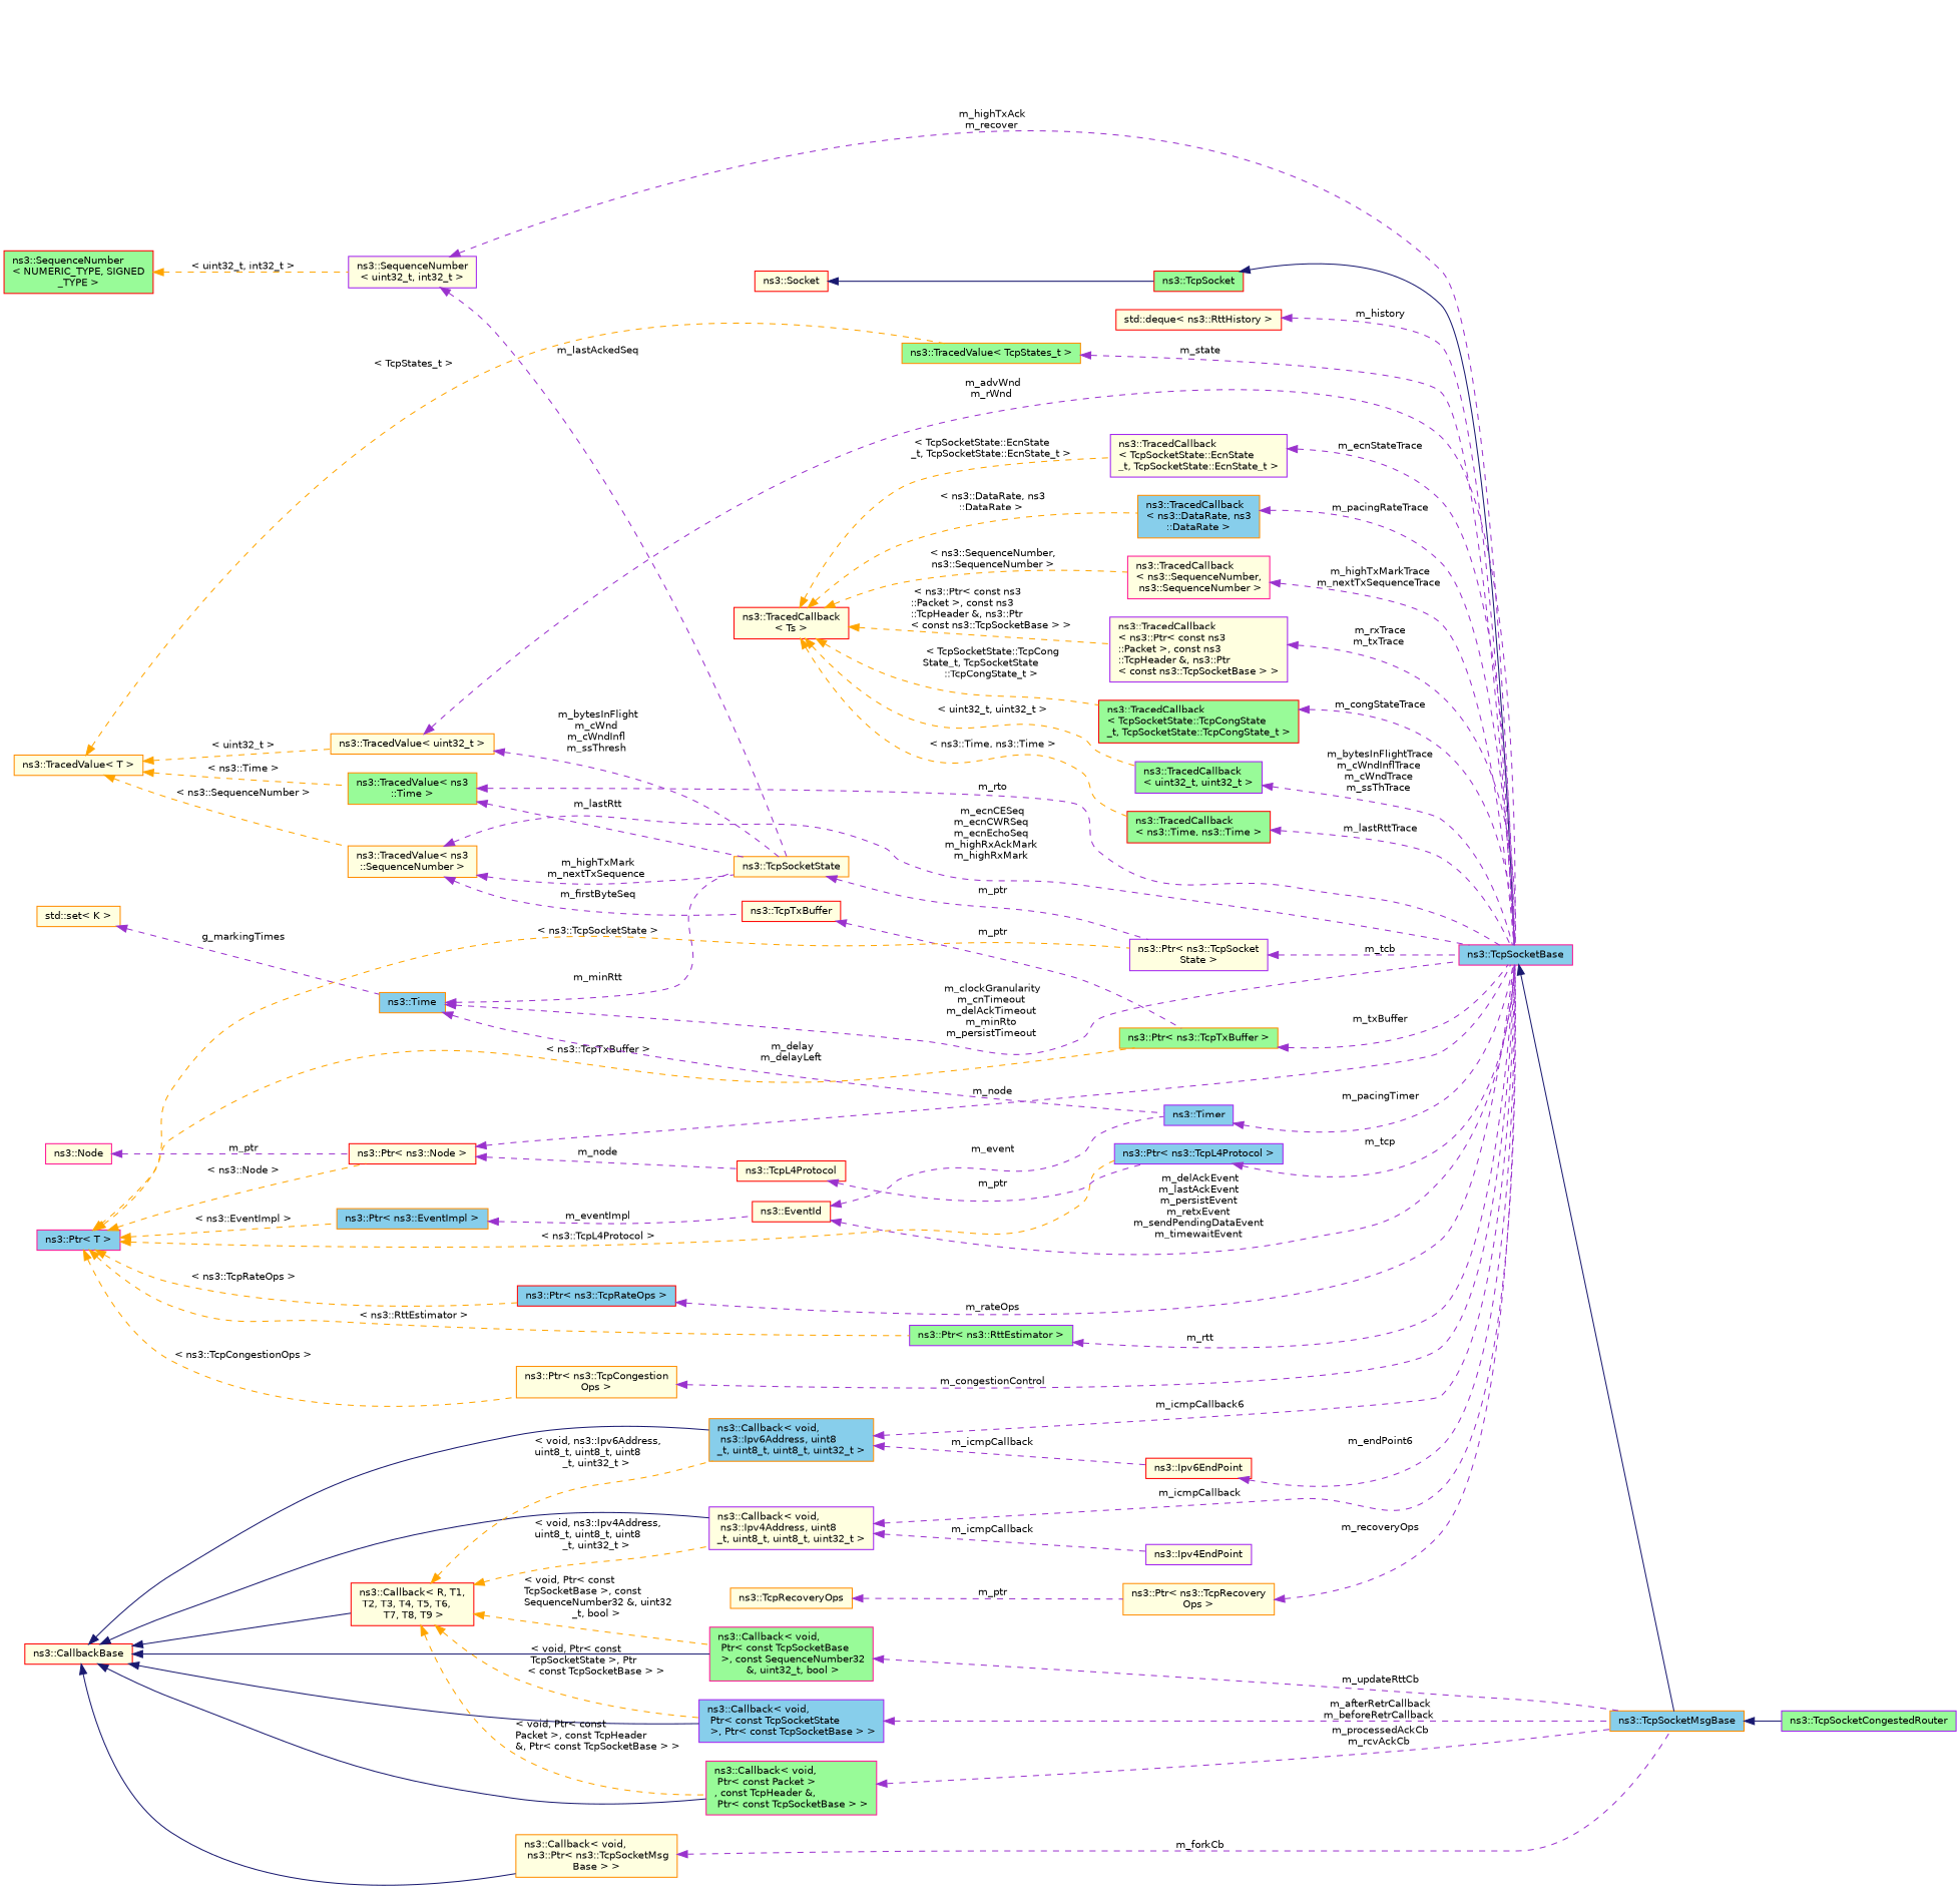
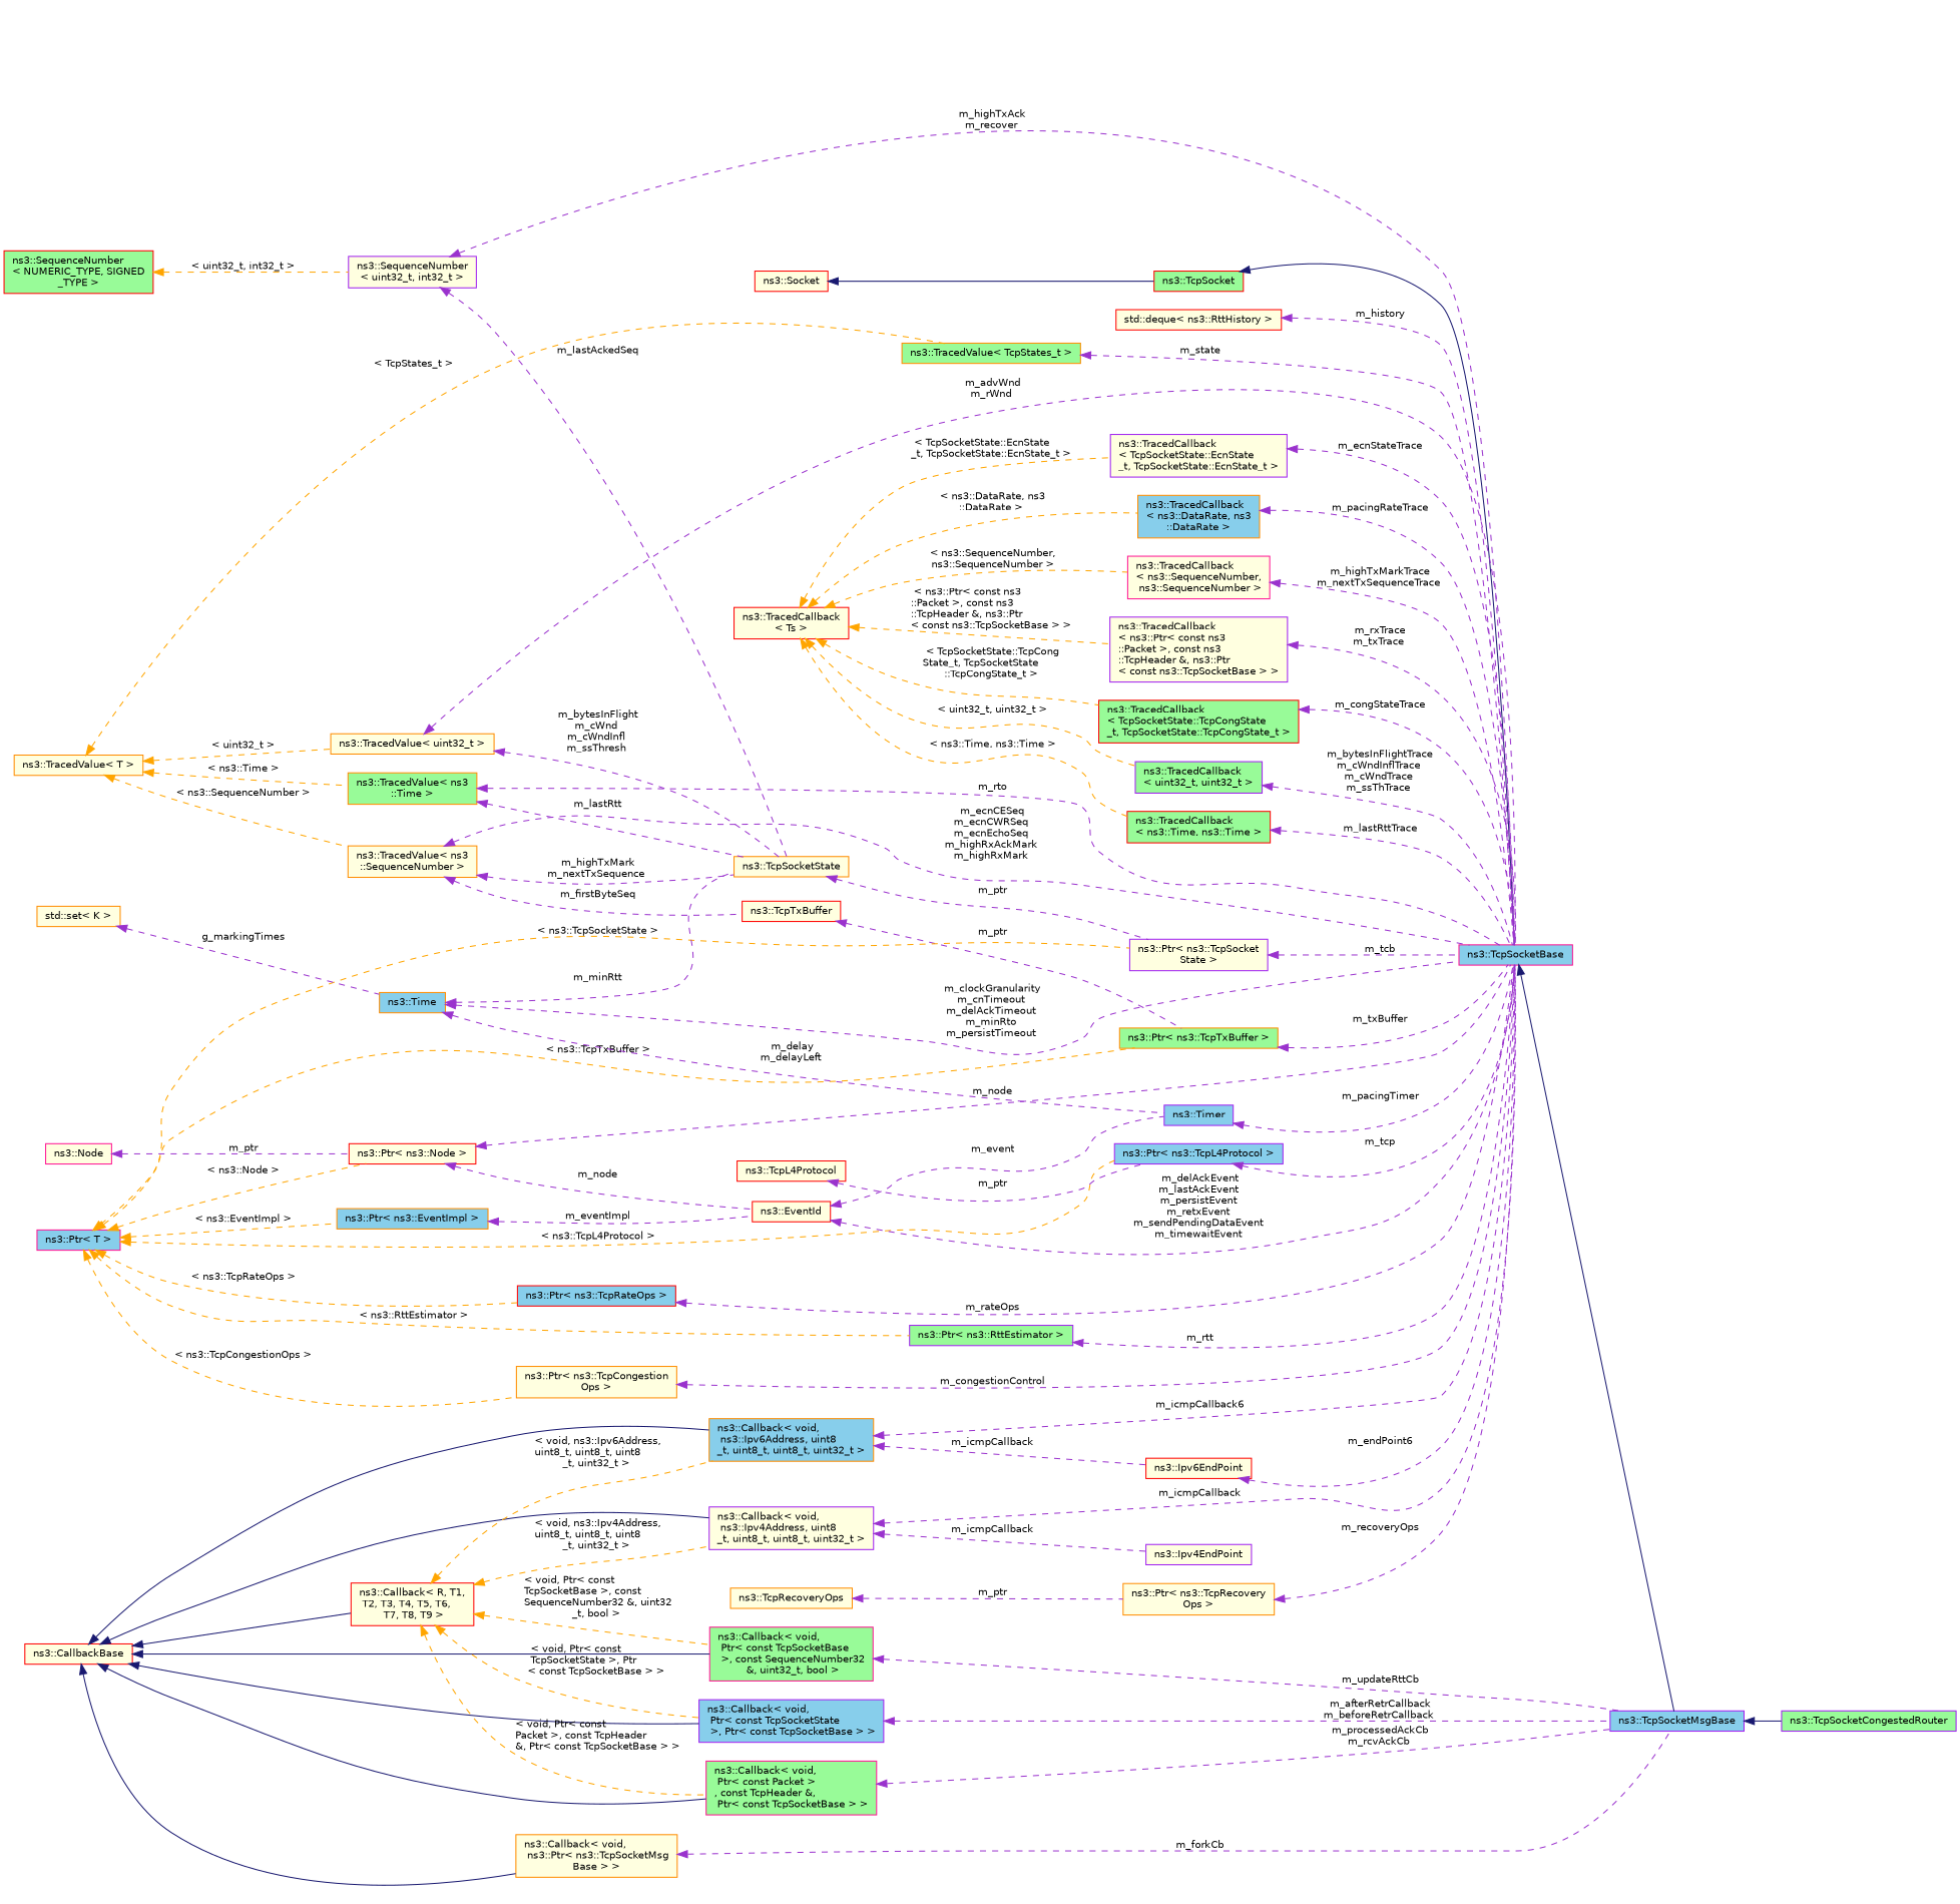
  digraph {
    rankdir=LR
    node [color=darkorange fillcolor=lightyellow fontname=Helvetica fontsize=10 shape=record style=filled]
    edge [color=darkorchid3 dir=back fontname=Helvetica fontsize=10 labelfontname=Helvetica labelfontsize=10 style=dashed]
    n1 [color=purple fillcolor=palegreen fontcolor=black height=0.2 label="ns3::TcpSocketCongestedRouter" width=0.4]
-   n2 [fillcolor=skyblue height=0.2 label="ns3::TcpSocketMsgBase" width=0.4]
+   n2 [color=purple fillcolor=skyblue height=0.2 label="ns3::TcpSocketMsgBase" width=0.4]
    n3 [color=deeppink fillcolor=skyblue height=0.2 label="ns3::TcpSocketBase" width=0.4]
    n4 [color=red fillcolor=palegreen height=0.2 label="ns3::TcpSocket" width=0.4]
    n5 [color=red height=0.2 label="ns3::Socket" width=0.4]
    n6 [color=purple height=0.2 label="ns3::Callback\< void,\l ns3::Ipv4Address, uint8\l_t, uint8_t, uint8_t, uint32_t \>" width=0.4]
    n7 [color=purple height=0.2 label="ns3::Ipv4EndPoint" width=0.4]
    n8 [color=red height=0.2 label="ns3::CallbackBase" width=0.4]
    n9 [color=red height=0.2 label="ns3::Callback\< R, T1,\l T2, T3, T4, T5, T6,\l T7, T8, T9 \>" width=0.4]
    n10 [fillcolor=skyblue height=0.2 label="ns3::Callback\< void,\l ns3::Ipv6Address, uint8\l_t, uint8_t, uint8_t, uint32_t \>" width=0.4]
    n11 [color=deeppink fillcolor=palegreen height=0.2 label="ns3::Callback\< void,\l Ptr\< const TcpSocketBase\l \>, const SequenceNumber32\l &, uint32_t, bool \>" width=0.4]
    n12 [color=deeppink fillcolor=palegreen height=0.2 label="ns3::Callback\< void,\l Ptr\< const Packet \>\l, const TcpHeader &,\l Ptr\< const TcpSocketBase \> \>" width=0.4]
    n13 [height=0.2 label="ns3::Callback\< void,\l ns3::Ptr\< ns3::TcpSocketMsg\lBase \> \>" width=0.4]
    n14 [color=purple fillcolor=skyblue height=0.2 label="ns3::Callback\< void,\l Ptr\< const TcpSocketState\l \>, Ptr\< const TcpSocketBase \> \>" width=0.4]
    n15 [color=red height=0.2 label="ns3::Ipv6EndPoint" width=0.4]
    n16 [color=red fillcolor=palegreen height=0.2 label="ns3::TracedCallback\l\< ns3::Time, ns3::Time \>" width=0.4]
    n17 [color=red height=0.2 label="ns3::TracedCallback\l\< Ts \>" width=0.4]
    n18 [color=purple height=0.2 label="ns3::TracedCallback\l\< TcpSocketState::EcnState\l_t, TcpSocketState::EcnState_t \>" width=0.4]
    n19 [fillcolor=skyblue height=0.2 label="ns3::TracedCallback\l\< ns3::DataRate, ns3\l::DataRate \>" width=0.4]
    n20 [color=deeppink height=0.2 label="ns3::TracedCallback\l\< ns3::SequenceNumber,\l ns3::SequenceNumber \>" width=0.4]
    n21 [color=purple height=0.2 label="ns3::TracedCallback\l\< ns3::Ptr\< const ns3\l::Packet \>, const ns3\l::TcpHeader &, ns3::Ptr\l\< const ns3::TcpSocketBase \> \>" width=0.4]
    n22 [color=red fillcolor=palegreen height=0.2 label="ns3::TracedCallback\l\< TcpSocketState::TcpCongState\l_t, TcpSocketState::TcpCongState_t \>" width=0.4]
    n23 [color=purple fillcolor=palegreen height=0.2 label="ns3::TracedCallback\l\< uint32_t, uint32_t \>" width=0.4]
    n24 [color=purple height=0.2 label="ns3::SequenceNumber\l\< uint32_t, int32_t \>" width=0.4]
    n25 [height=0.2 label="ns3::TcpSocketState" width=0.4]
    n26 [color=purple height=0.2 label="ns3::Ptr\< ns3::TcpSocket\lState \>" width=0.4]
    n27 [color=red fillcolor=palegreen height=0.2 label="ns3::SequenceNumber\l\< NUMERIC_TYPE, SIGNED\l_TYPE \>" width=0.4]
    n28 [fillcolor=palegreen height=0.2 label="ns3::Ptr\< ns3::TcpTxBuffer \>" width=0.4]
    n29 [color=red height=0.2 label="ns3::TcpTxBuffer" width=0.4]
    n30 [height=0.2 label="ns3::TracedValue\< ns3\l::SequenceNumber \>" width=0.4]
    n31 [height=0.2 label="ns3::TracedValue\< T \>" width=0.4]
    n32 [fillcolor=palegreen height=0.2 label="ns3::TracedValue\< ns3\l::Time \>" width=0.4]
    n33 [height=0.2 label="ns3::TracedValue\< uint32_t \>" width=0.4]
    n34 [fillcolor=palegreen height=0.2 label="ns3::TracedValue\< TcpStates_t \>" width=0.4]
    n35 [color=deeppink fillcolor=skyblue height=0.2 label="ns3::Ptr\< T \>" width=0.4]
    n36 [color=red height=0.2 label="ns3::Ptr\< ns3::Node \>" width=0.4]
    n37 [fillcolor=skyblue height=0.2 label="ns3::Ptr\< ns3::EventImpl \>" width=0.4]
    n38 [color=purple fillcolor=skyblue height=0.2 label="ns3::Ptr\< ns3::TcpL4Protocol \>" width=0.4]
    n39 [color=red fillcolor=skyblue height=0.2 label="ns3::Ptr\< ns3::TcpRateOps \>" width=0.4]
    n40 [color=purple fillcolor=palegreen height=0.2 label="ns3::Ptr\< ns3::RttEstimator \>" width=0.4]
    n41 [height=0.2 label="ns3::Ptr\< ns3::TcpCongestion\lOps \>" width=0.4]
    n42 [color=red height=0.2 label="ns3::TcpL4Protocol" width=0.4]
    n43 [color=red height=0.2 label="ns3::EventId" width=0.4]
    n44 [height=0.2 label="ns3::Ptr\< ns3::TcpRecovery\lOps \>" width=0.4]
    n45 [fillcolor=skyblue height=0.2 label="ns3::Time" width=0.4]
    n46 [color=purple fillcolor=skyblue height=0.2 label="ns3::Timer" width=0.4]
    n47 [height=0.2 label="std::set\< K \>" width=0.4]
    n48 [color=deeppink height=0.2 label="ns3::Node" width=0.4]
    n49 [height=0.2 label="ns3::TcpRecoveryOps" width=0.4]
    n50 [color=red height=0.2 label="std::deque\< ns3::RttHistory \>" width=0.4]
    n2 -> n1 [color=midnightblue style=solid]
    n3 -> n2 [color=midnightblue style=solid]
    n4 -> n3 [color=midnightblue style=solid]
    n5 -> n4 [color=midnightblue style=solid]
    n6 -> n3 [label=" m_icmpCallback"]
    n6 -> n7 [label=" m_icmpCallback"]
    n8 -> n6 [color=midnightblue style=solid]
    n8 -> n9 [color=midnightblue style=solid]
    n8 -> n10 [color=midnightblue style=solid]
    n8 -> n11 [color=midnightblue style=solid]
    n8 -> n12 [color=midnightblue style=solid]
    n8 -> n13 [color=midnightblue style=solid]
    n8 -> n14 [color=midnightblue style=solid]
    n9 -> n6 [color=orange label=" \< void, ns3::Ipv4Address,\l uint8_t, uint8_t, uint8\l_t, uint32_t \>"]
    n9 -> n10 [color=orange label=" \< void, ns3::Ipv6Address,\l uint8_t, uint8_t, uint8\l_t, uint32_t \>"]
    n9 -> n11 [color=orange label=" \< void, Ptr\< const\l TcpSocketBase \>, const\l SequenceNumber32 &, uint32\l_t, bool \>"]
    n9 -> n12 [color=orange label=" \< void, Ptr\< const\l Packet \>, const TcpHeader\l &, Ptr\< const TcpSocketBase \> \>"]
    n9 -> n14 [color=orange label=" \< void, Ptr\< const\l TcpSocketState \>, Ptr\l\< const TcpSocketBase \> \>"]
    n10 -> n3 [label=" m_icmpCallback6"]
    n10 -> n15 [label=" m_icmpCallback"]
    n11 -> n2 [label=" m_updateRttCb"]
    n12 -> n2 [label=" m_processedAckCb\nm_rcvAckCb"]
    n13 -> n2 [label=" m_forkCb"]
    n14 -> n2 [label=" m_afterRetrCallback\nm_beforeRetrCallback"]
    n15 -> n3 [label=" m_endPoint6"]
    n16 -> n3 [label=" m_lastRttTrace"]
    n17 -> n16 [color=orange label=" \< ns3::Time, ns3::Time \>"]
    n17 -> n18 [color=orange label=" \< TcpSocketState::EcnState\l_t, TcpSocketState::EcnState_t \>"]
    n17 -> n19 [color=orange label=" \< ns3::DataRate, ns3\l::DataRate \>"]
    n17 -> n20 [color=orange label=" \< ns3::SequenceNumber,\l ns3::SequenceNumber \>"]
    n17 -> n21 [color=orange label=" \< ns3::Ptr\< const ns3\l::Packet \>, const ns3\l::TcpHeader &, ns3::Ptr\l\< const ns3::TcpSocketBase \> \>"]
    n17 -> n22 [color=orange label=" \< TcpSocketState::TcpCong\lState_t, TcpSocketState\l::TcpCongState_t \>"]
    n17 -> n23 [color=orange label=" \< uint32_t, uint32_t \>"]
    n18 -> n3 [label=" m_ecnStateTrace"]
    n19 -> n3 [label=" m_pacingRateTrace"]
    n20 -> n3 [label=" m_highTxMarkTrace\nm_nextTxSequenceTrace"]
    n21 -> n3 [label=" m_rxTrace\nm_txTrace"]
    n22 -> n3 [label=" m_congStateTrace"]
    n23 -> n3 [label=" m_bytesInFlightTrace\nm_cWndInflTrace\nm_cWndTrace\nm_ssThTrace"]
    n24 -> n3 [label=" m_highTxAck\nm_recover"]
    n24 -> n25 [label=" m_lastAckedSeq"]
    n25 -> n26 [label=" m_ptr"]
    n26 -> n3 [label=" m_tcb"]
    n27 -> n24 [color=orange label=" \< uint32_t, int32_t \>"]
    n28 -> n3 [label=" m_txBuffer"]
    n29 -> n28 [label=" m_ptr"]
    n30 -> n3 [label=" m_ecnCESeq\nm_ecnCWRSeq\nm_ecnEchoSeq\nm_highRxAckMark\nm_highRxMark"]
    n30 -> n25 [label=" m_highTxMark\nm_nextTxSequence"]
    n30 -> n29 [label=" m_firstByteSeq"]
    n31 -> n30 [color=orange label=" \< ns3::SequenceNumber \>"]
    n31 -> n32 [color=orange label=" \< ns3::Time \>"]
    n31 -> n33 [color=orange label=" \< uint32_t \>"]
    n31 -> n34 [color=orange label=" \< TcpStates_t \>"]
    n32 -> n3 [label=" m_rto"]
    n32 -> n25 [label=" m_lastRtt"]
    n33 -> n3 [label=" m_advWnd\nm_rWnd"]
    n33 -> n25 [label=" m_bytesInFlight\nm_cWnd\nm_cWndInfl\nm_ssThresh"]
    n34 -> n3 [label=" m_state"]
    n35 -> n26 [color=orange label=" \< ns3::TcpSocketState \>"]
    n35 -> n28 [color=orange label=" \< ns3::TcpTxBuffer \>"]
    n35 -> n36 [color=orange label=" \< ns3::Node \>"]
    n35 -> n37 [color=orange label=" \< ns3::EventImpl \>"]
    n35 -> n38 [color=orange label=" \< ns3::TcpL4Protocol \>"]
    n35 -> n39 [color=orange label=" \< ns3::TcpRateOps \>"]
    n35 -> n40 [color=orange label=" \< ns3::RttEstimator \>"]
    n35 -> n41 [color=orange label=" \< ns3::TcpCongestionOps \>"]
    n36 -> n3 [label=" m_node"]
-   n36 -> n42 [label=" m_node"]
+   n36 -> n43 [label=" m_node"]
    n37 -> n43 [label=" m_eventImpl"]
    n38 -> n3 [label=" m_tcp"]
    n39 -> n3 [label=" m_rateOps"]
    n40 -> n3 [label=" m_rtt"]
    n41 -> n3 [label=" m_congestionControl"]
    n42 -> n38 [label=" m_ptr"]
    n43 -> n3 [label=" m_delAckEvent\nm_lastAckEvent\nm_persistEvent\nm_retxEvent\nm_sendPendingDataEvent\nm_timewaitEvent"]
    n43 -> n46 [label=" m_event"]
    n44 -> n3 [label=" m_recoveryOps"]
    n45 -> n3 [label=" m_clockGranularity\nm_cnTimeout\nm_delAckTimeout\nm_minRto\nm_persistTimeout"]
    n45 -> n25 [label=" m_minRtt"]
    n45 -> n46 [label=" m_delay\nm_delayLeft"]
    n46 -> n3 [label=" m_pacingTimer"]
    n47 -> n45 [label=" g_markingTimes"]
    n48 -> n36 [label=" m_ptr"]
    n49 -> n44 [label=" m_ptr"]
    n50 -> n3 [label=" m_history"]
  }
